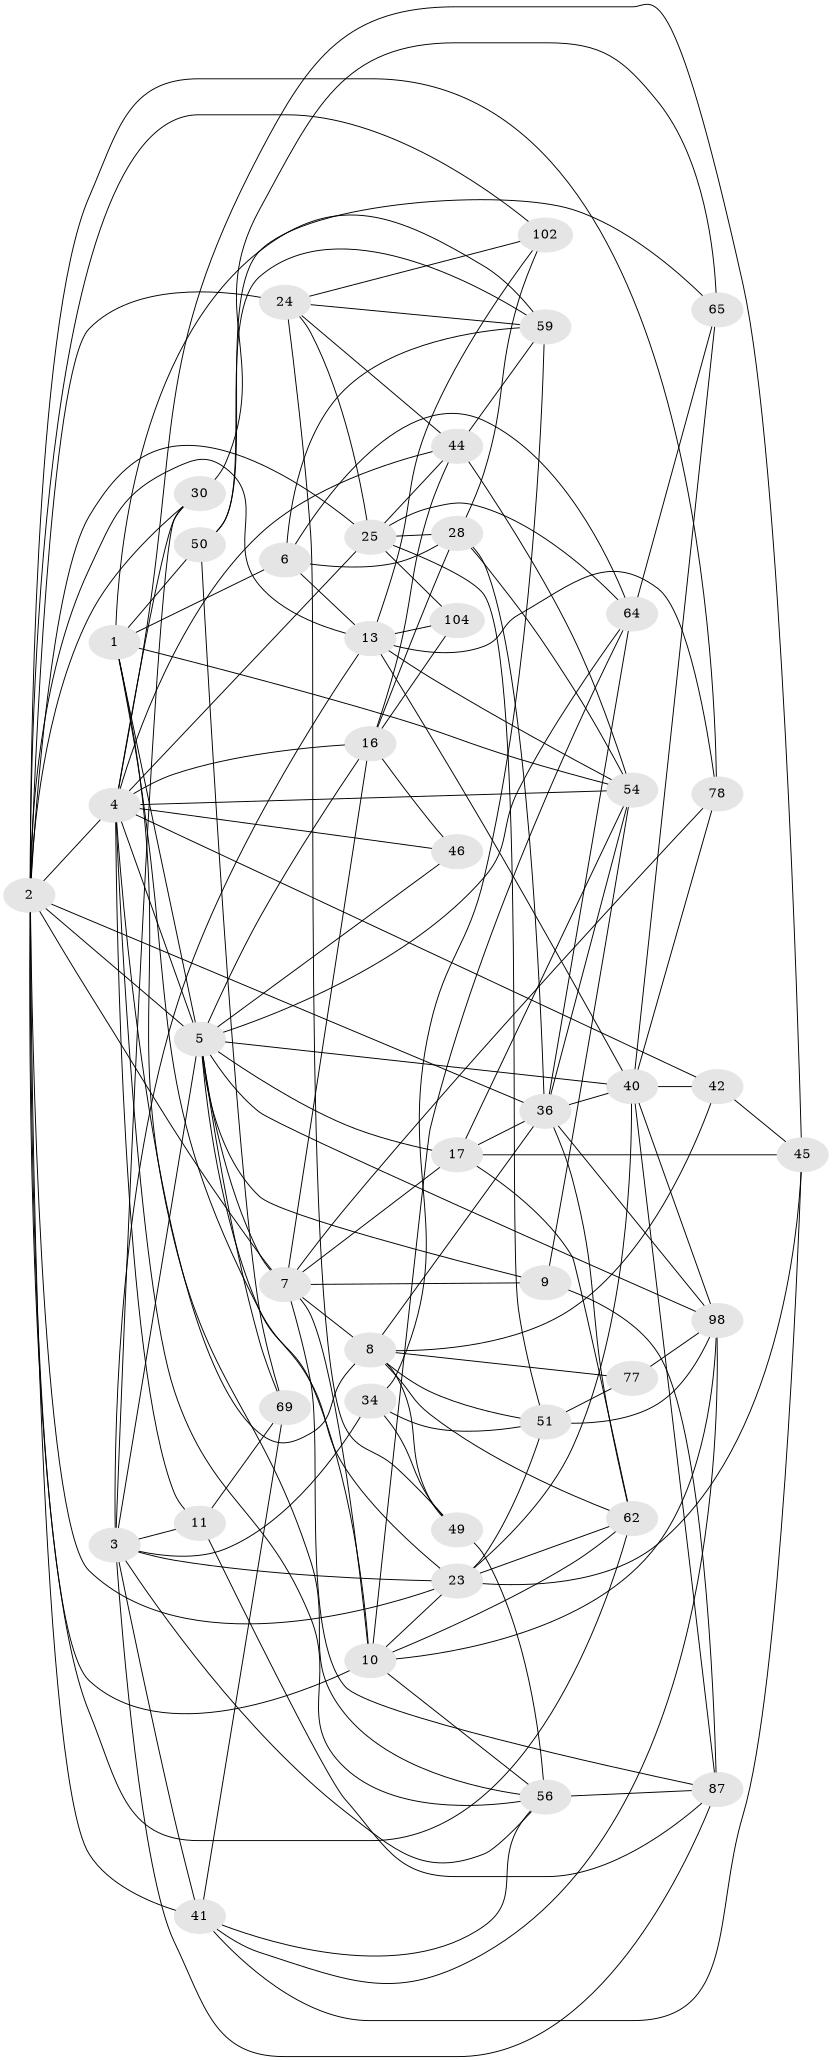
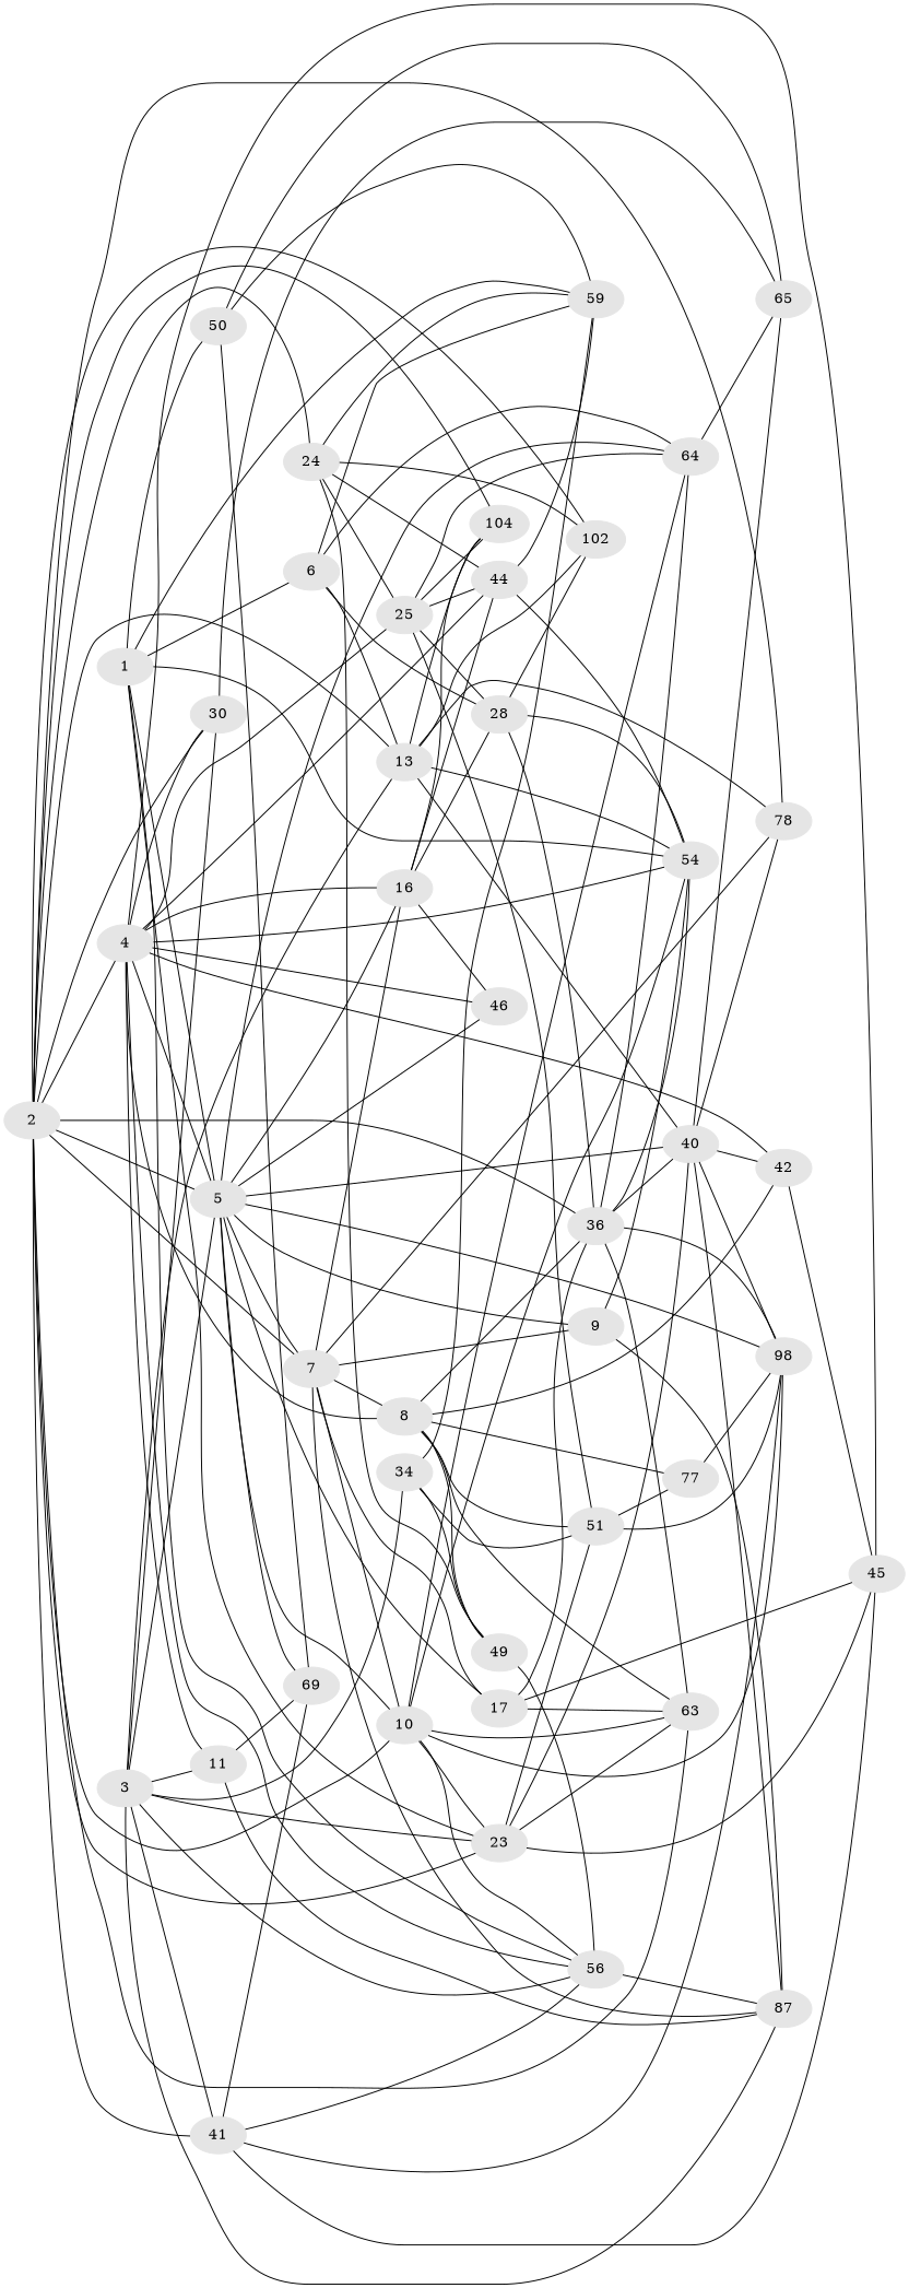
  graph {
    rankdir=LR
    node [color=gray90 style=filled]
    1 [super="+63+60"]
    6 [super="+105"]
    23 [super="+66"]
    50
    54 [super="+112+75"]
    56 [super="+79+95"]
    59 [super="+97"]
    5 [super="+73+12+15"]
    13 [super="+80+52+86"]
    64 [super="+100"]
    28 [super="+89"]
    7 [super="+20+33+19"]
    10 [super="+93+90"]
    78
    87 [super="+96"]
    8 [super="+29+14"]
    16 [super="+47+67"]
    9
    17 [super="+18+39"]
-   62 [super="+74"]
+   62 [super="+74" label=63]
    45 [super="+58"]
    40 [super="+107+48"]
    51 [super="+101"]
    69
    65
    2 [super="+84+31+43"]
    4 [super="+21+111+76"]
    24 [super="+27"]
    30
    36 [super="+68+37+94"]
    41 [super="+72"]
    102
    104
    11
    25 [super="+85"]
    42
    44 [super="+61"]
    46
    98 [super="+99+103"]
    49
    3 [super="+91+81+88"]
    34
    77
    1 -- 6 [weight=2]
    1 -- 23
    1 -- 50
    1 -- 54
    1 -- 56
    1 -- 59
    1 -- 5
    6 -- 59
    6 -- 13 [weight=2]
    6 -- 64
    6 -- 28
    23 -- 62
    23 -- 45
    23 -- 40
    23 -- 51
    50 -- 59
    50 -- 69
    50 -- 65
    56 -- 87
    5 -- 64
    5 -- 7
    5 -- 10
    5 -- 16
    5 -- 9
    5 -- 17
    5 -- 40 [weight=2]
    5 -- 69
    5 -- 46
    5 -- 98 [weight=2]
    13 -- 54
    13 -- 78
    13 -- 40
    13 -- 102
    13 -- 104
    64 -- 65
    28 -- 54
    28 -- 36
    28 -- 102
    7 -- 10
    7 -- 78
    7 -- 87
    7 -- 8 [weight=3]
    7 -- 16
    7 -- 9
    7 -- 17
    10 -- 23
    10 -- 56
    10 -- 64
    10 -- 62
    10 -- 98
    8 -- 62
    8 -- 51
    8 -- 36
    8 -- 42
    8 -- 49
    8 -- 77
    16 -- 28
    16 -- 104
    16 -- 44
    16 -- 46 [weight=2]
    9 -- 54
    9 -- 87
-   17 -- 54
+   10 -- 54
    17 -- 62
    17 -- 45 [weight=2]
    17 -- 36 [weight=2]
    40 -- 78
    40 -- 87
    40 -- 65
    40 -- 42
    40 -- 98
    51 -- 98
    51 -- 77
    2 -- 23
    2 -- 5 [weight=2]
    2 -- 13
    2 -- 7
    2 -- 10
    2 -- 78
    2 -- 62
    2 -- 4
    2 -- 24
    2 -- 30
    2 -- 36
    2 -- 41
    2 -- 102
-   2 -- 25
+   2 -- 104
    4 -- 54
    4 -- 56
    4 -- 5
    4 -- 8
    4 -- 16
    4 -- 45
    4 -- 30
    4 -- 11
    4 -- 25 [weight=2]
    4 -- 42
    4 -- 44
    4 -- 46
    24 -- 59
    24 -- 102
    24 -- 25
    24 -- 44
    24 -- 49
    30 -- 65
    36 -- 54
    36 -- 64
    36 -- 62
    36 -- 40
    36 -- 98
    41 -- 56
    41 -- 45
    41 -- 69
    41 -- 98
    11 -- 87
    11 -- 69
    25 -- 64
    25 -- 28
    25 -- 51
    25 -- 104
    25 -- 44
    42 -- 45
    44 -- 54
    44 -- 59
    49 -- 56
    3 -- 23
    3 -- 56
    3 -- 5
    3 -- 13 [weight=2]
    3 -- 87
    3 -- 30
    3 -- 41
    3 -- 11
    3 -- 34
    34 -- 59
    34 -- 51
    34 -- 49
    77 -- 98
  }
